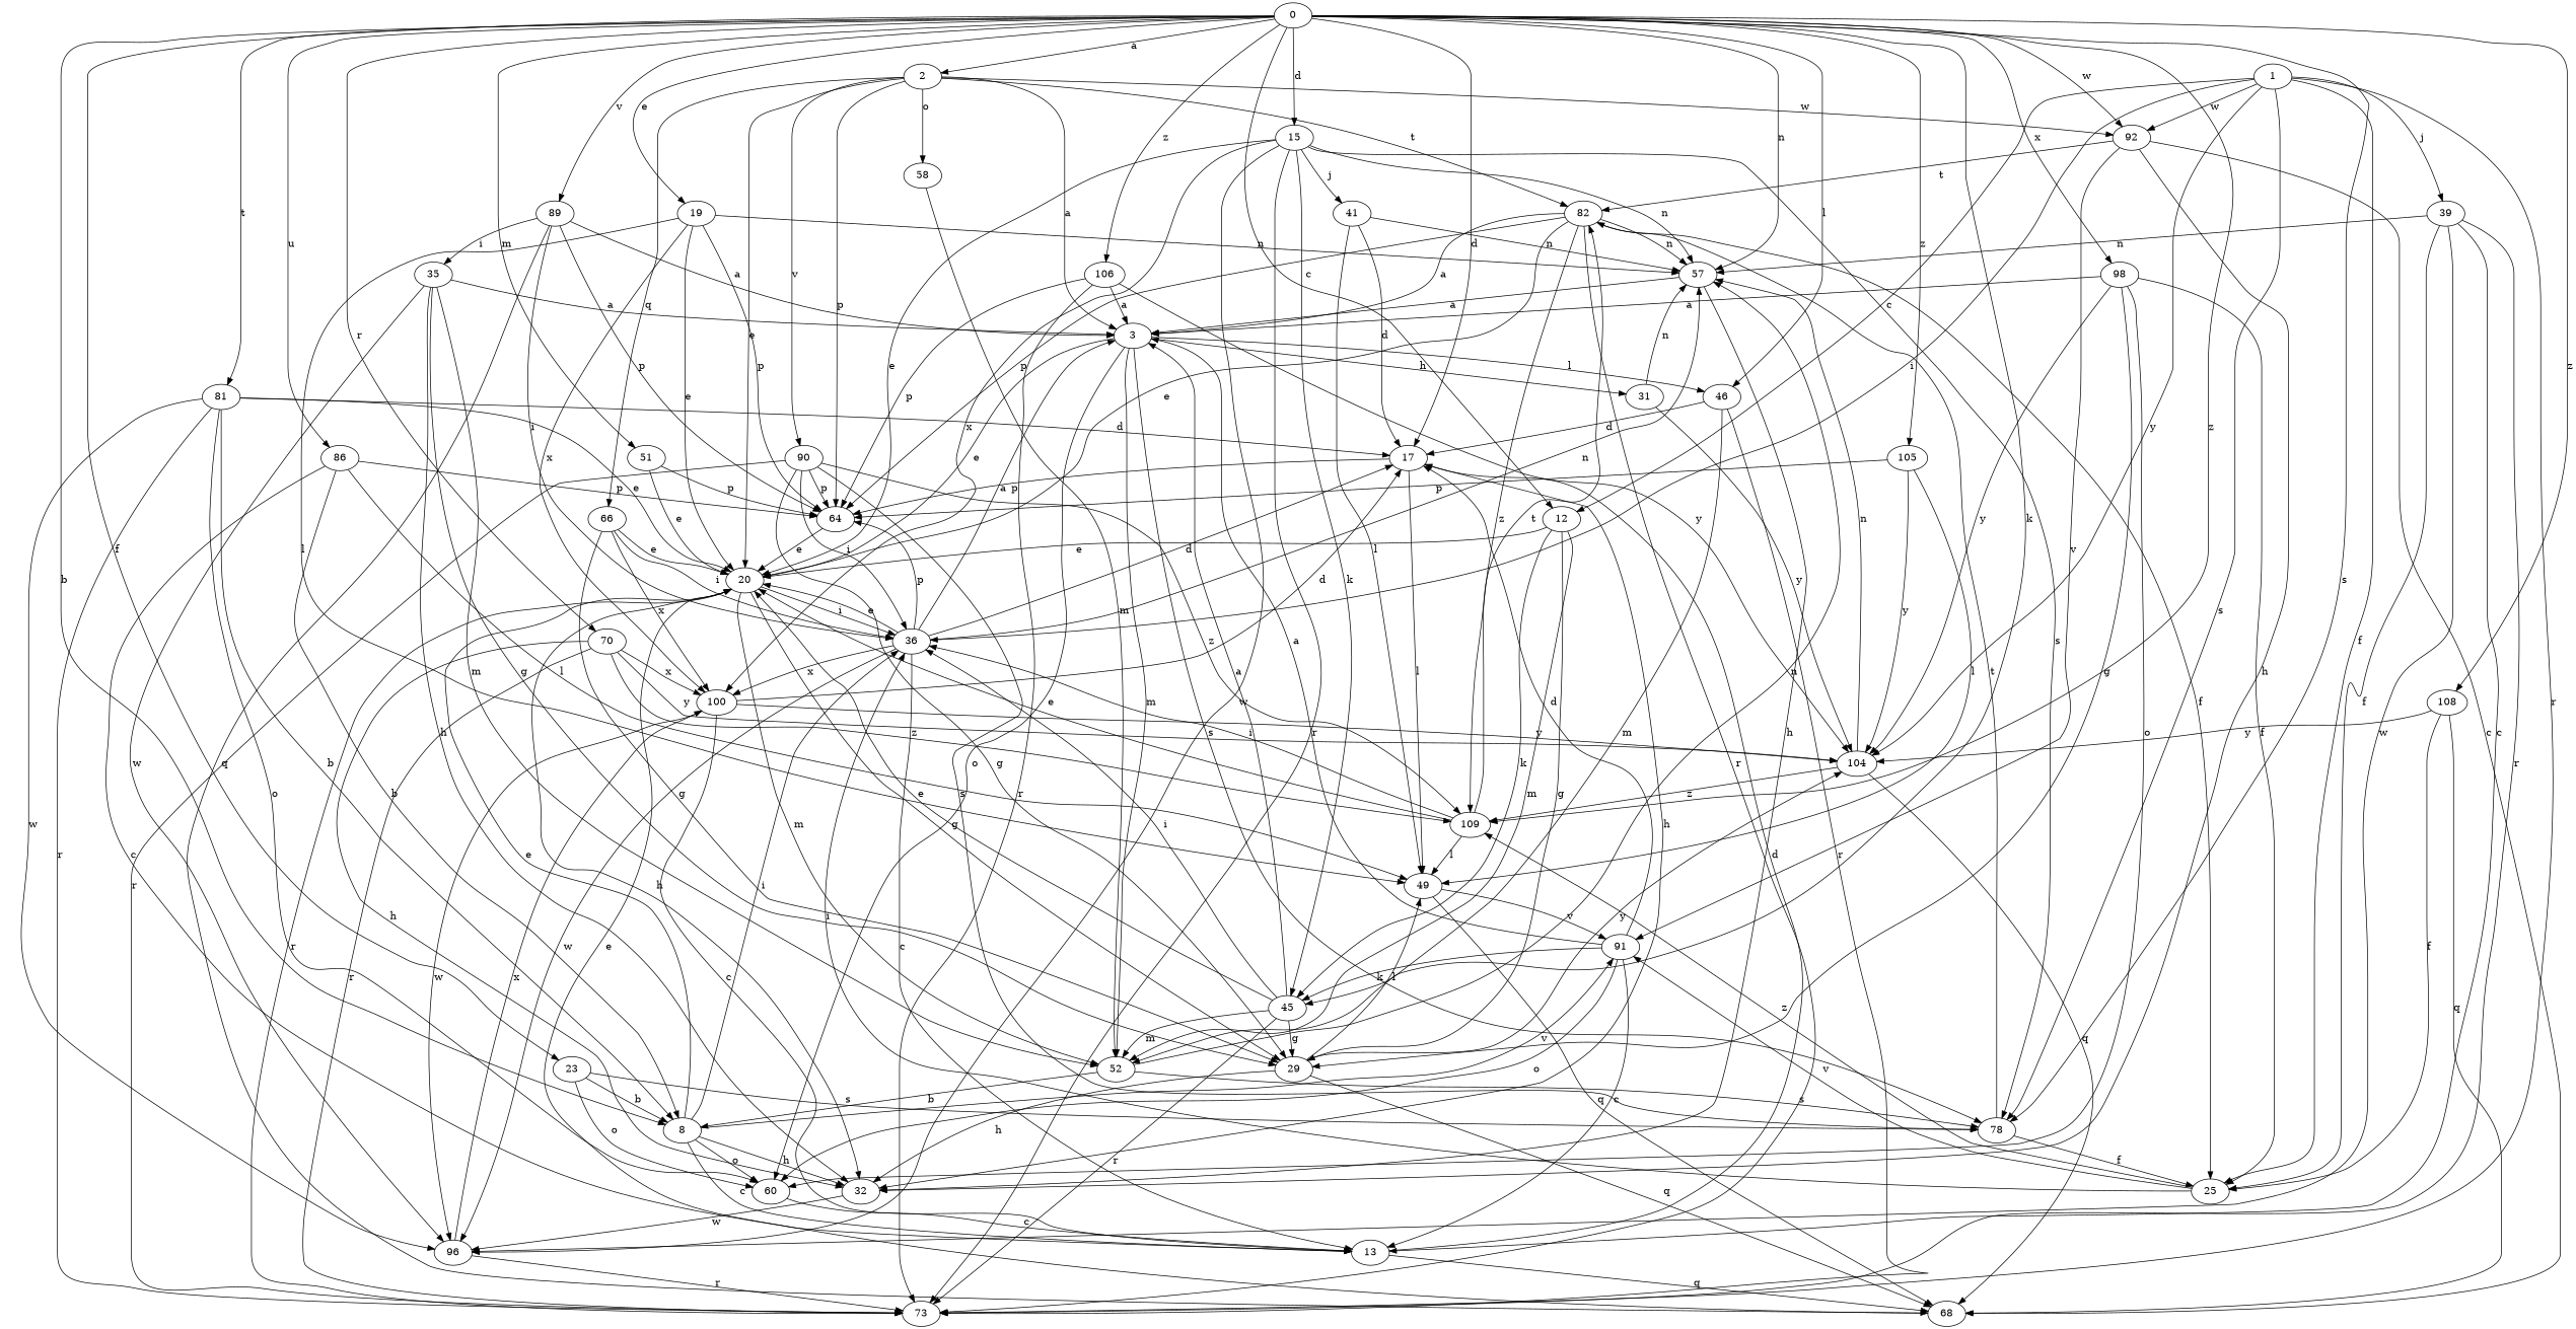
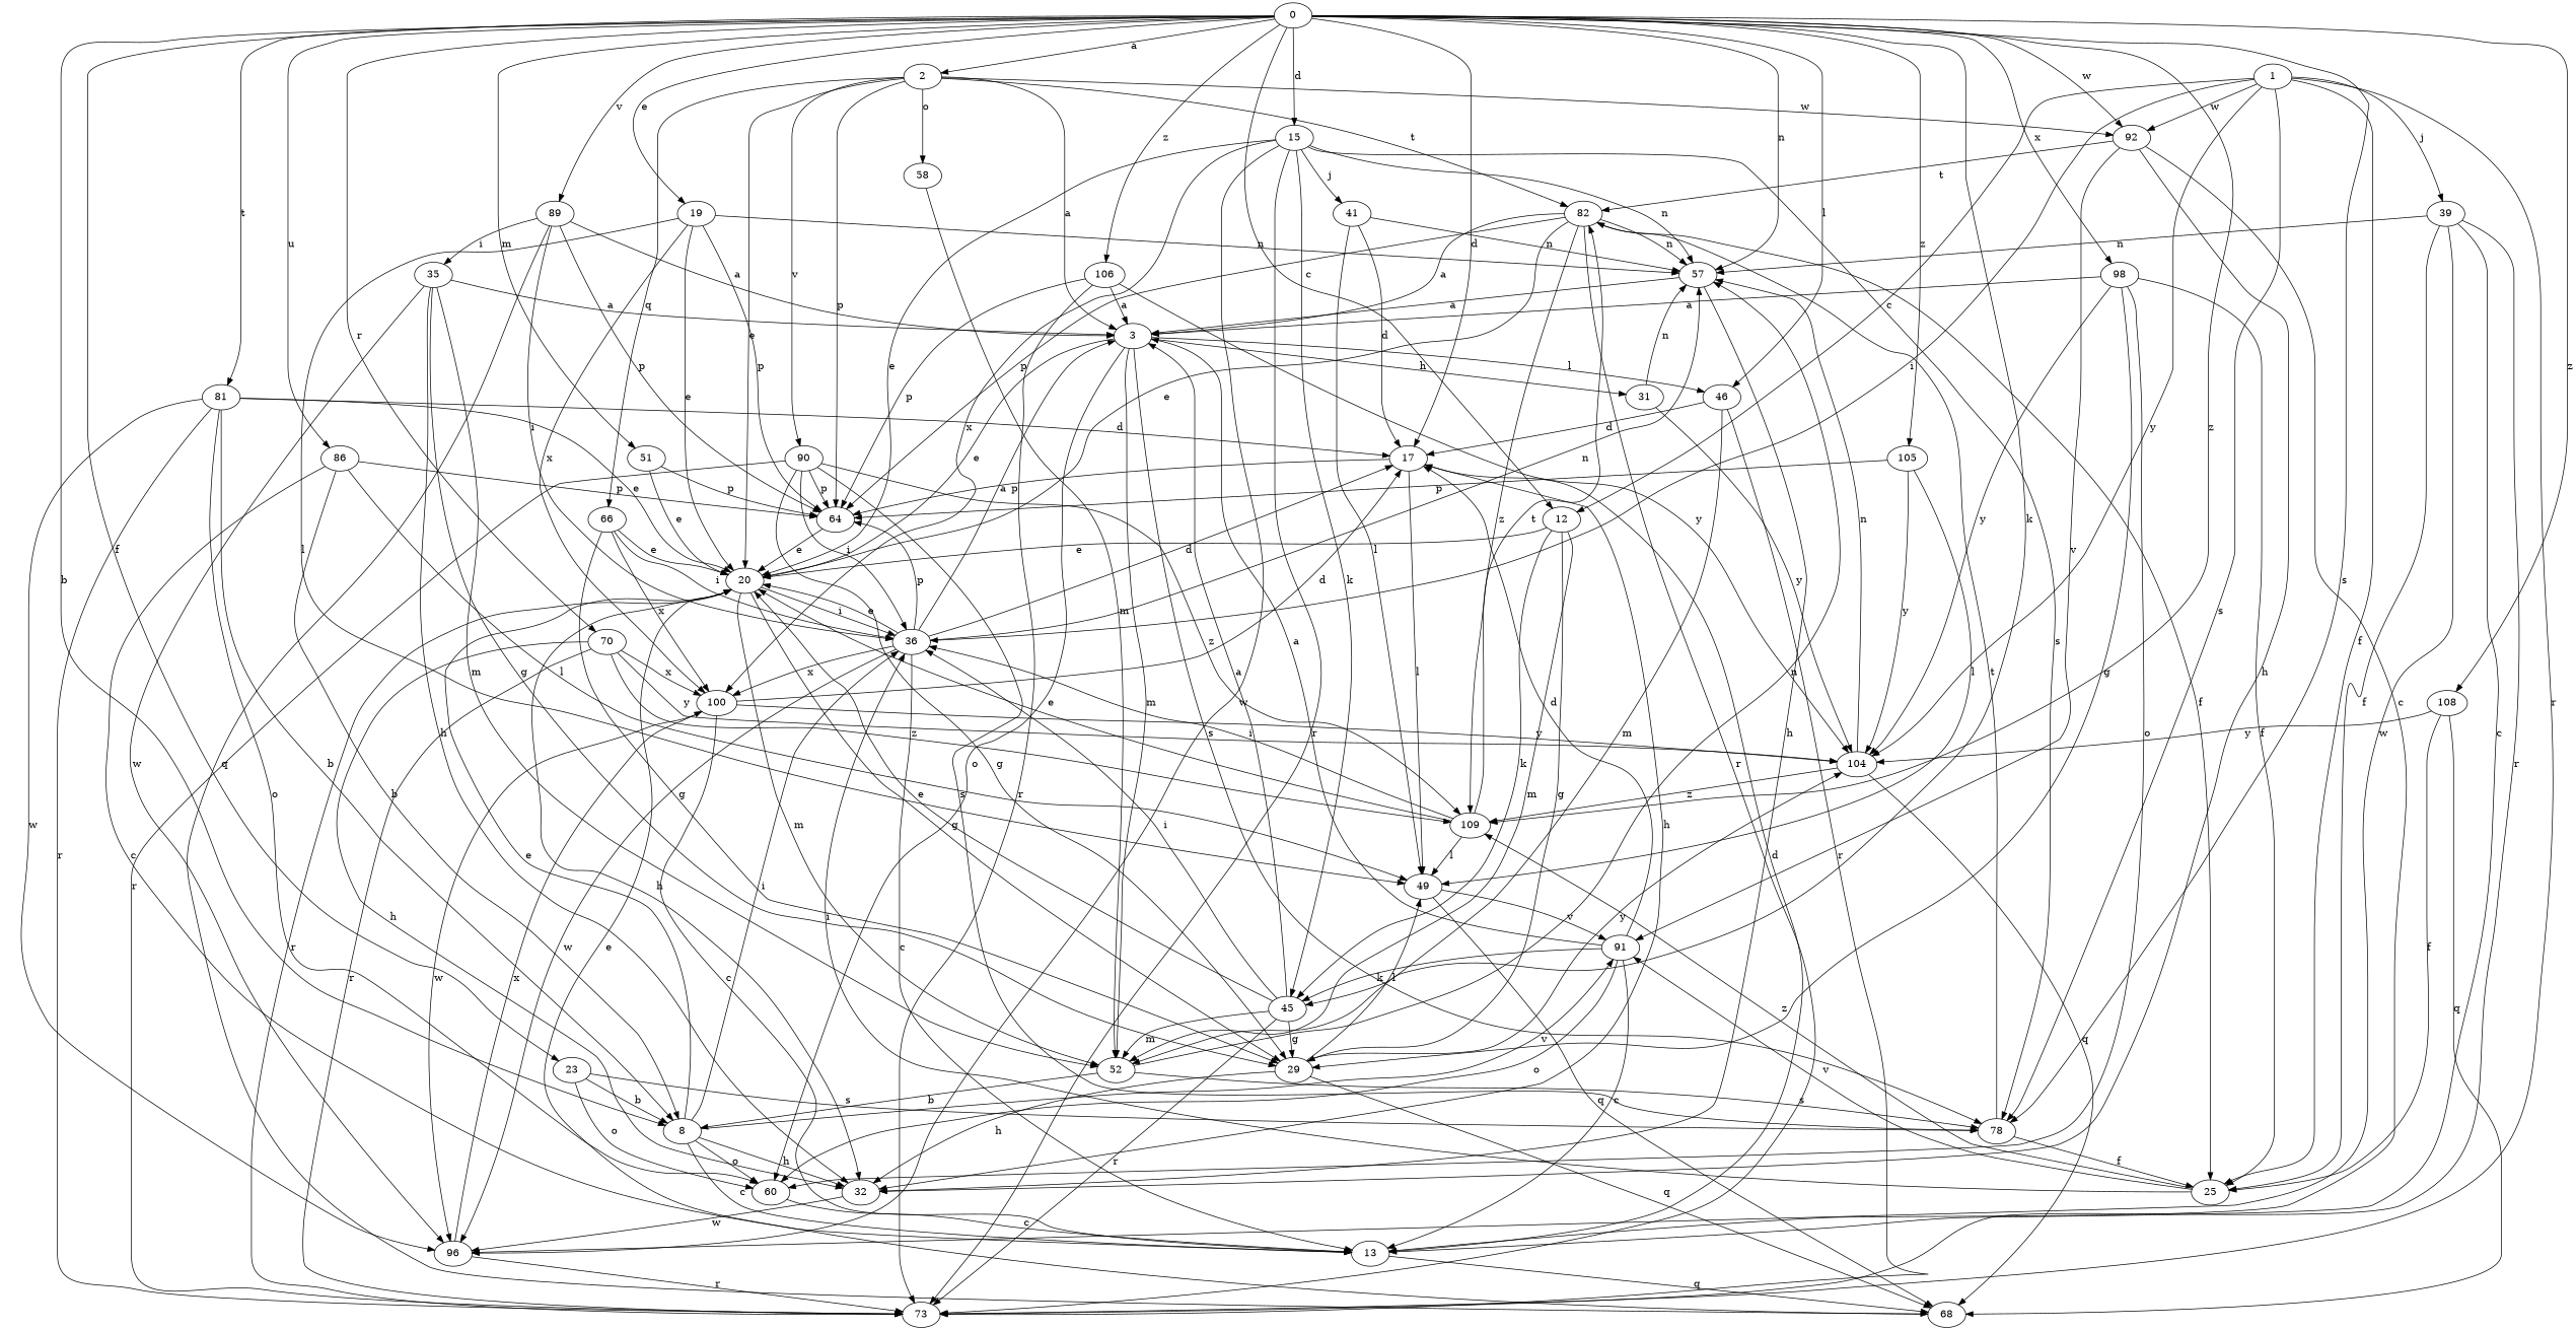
  strict digraph {
    0
    2
    8
    12
    15
    17
    19
    23
    45
    46
    51
    57
    70
    78
    81
    86
    89
    92
    98
    105
    106
    108
    109
    3
    20
    58
    64
    66
    82
    90
    36
    60
    13
    32
    91
    52
    29
    73
    41
    96
    100
    49
    35
    104
    25
    68
    1
    39
    31
    0 -> 2 [label=a]
    0 -> 8 [label=b]
    0 -> 12 [label=c]
    0 -> 15 [label=d]
    0 -> 17 [label=d]
    0 -> 19 [label=e]
    0 -> 23 [label=f]
    0 -> 45 [label=k]
    0 -> 46 [label=l]
    0 -> 51 [label=m]
    0 -> 57 [label=n]
    0 -> 70 [label=r]
    0 -> 78 [label=s]
    0 -> 81 [label=t]
    0 -> 86 [label=u]
    0 -> 89 [label=v]
    0 -> 92 [label=w]
    0 -> 98 [label=x]
    0 -> 105 [label=z]
    0 -> 106 [label=z]
    0 -> 108 [label=z]
    0 -> 109 [label=z]
    2 -> 92 [label=w]
    2 -> 3 [label=a]
    2 -> 20 [label=e]
    2 -> 58 [label=o]
    2 -> 64 [label=p]
    2 -> 66 [label=q]
    2 -> 82 [label=t]
    2 -> 90 [label=v]
    8 -> 20 [label=e]
    8 -> 36 [label=i]
    8 -> 60 [label=o]
    8 -> 13 [label=c]
    8 -> 32 [label=h]
    8 -> 91 [label=v]
    12 -> 45 [label=k]
    12 -> 20 [label=e]
    12 -> 52 [label=m]
    12 -> 29 [label=g]
    15 -> 45 [label=k]
    15 -> 57 [label=n]
    15 -> 78 [label=s]
    15 -> 20 [label=e]
    15 -> 73 [label=r]
    15 -> 41 [label=j]
    15 -> 96 [label=w]
    15 -> 100 [label=x]
    17 -> 64 [label=p]
    17 -> 32 [label=h]
    17 -> 49 [label=l]
    19 -> 57 [label=n]
    19 -> 20 [label=e]
    19 -> 64 [label=p]
    19 -> 100 [label=x]
    19 -> 49 [label=l]
    23 -> 8 [label=b]
    23 -> 78 [label=s]
    23 -> 60 [label=o]
    45 -> 3 [label=a]
    45 -> 20 [label=e]
    45 -> 36 [label=i]
    45 -> 52 [label=m]
    45 -> 29 [label=g]
    45 -> 73 [label=r]
    46 -> 17 [label=d]
    46 -> 52 [label=m]
    46 -> 73 [label=r]
    51 -> 20 [label=e]
    51 -> 64 [label=p]
    57 -> 3 [label=a]
    57 -> 32 [label=h]
    70 -> 109 [label=z]
    70 -> 32 [label=h]
    70 -> 73 [label=r]
    70 -> 100 [label=x]
    70 -> 104 [label=y]
    78 -> 82 [label=t]
    78 -> 25 [label=f]
    81 -> 8 [label=b]
    81 -> 17 [label=d]
    81 -> 20 [label=e]
    81 -> 60 [label=o]
    81 -> 73 [label=r]
    81 -> 96 [label=w]
    86 -> 8 [label=b]
    86 -> 64 [label=p]
    86 -> 13 [label=c]
    86 -> 49 [label=l]
    89 -> 3 [label=a]
    89 -> 64 [label=p]
    89 -> 36 [label=i]
    89 -> 35 [label=i]
    89 -> 68 [label=q]
    92 -> 82 [label=t]
-   92 -> 68 [label=c]
+   92 -> 13 [label=c]
    92 -> 32 [label=h]
    92 -> 91 [label=v]
    98 -> 3 [label=a]
    98 -> 60 [label=o]
    98 -> 29 [label=g]
    98 -> 104 [label=y]
    98 -> 25 [label=f]
    105 -> 64 [label=p]
    105 -> 49 [label=l]
    105 -> 104 [label=y]
    106 -> 3 [label=a]
    106 -> 64 [label=p]
    106 -> 73 [label=r]
    106 -> 104 [label=y]
    108 -> 104 [label=y]
    108 -> 25 [label=f]
    108 -> 68 [label=q]
    109 -> 20 [label=e]
    109 -> 82 [label=t]
    109 -> 36 [label=i]
    109 -> 49 [label=l]
    3 -> 46 [label=l]
    3 -> 78 [label=s]
    3 -> 20 [label=e]
    3 -> 60 [label=o]
    3 -> 52 [label=m]
    3 -> 31 [label=h]
    20 -> 36 [label=i]
    20 -> 32 [label=h]
    20 -> 52 [label=m]
    20 -> 29 [label=g]
    20 -> 73 [label=r]
    58 -> 52 [label=m]
    64 -> 20 [label=e]
    66 -> 20 [label=e]
    66 -> 36 [label=i]
    66 -> 29 [label=g]
    66 -> 100 [label=x]
    82 -> 57 [label=n]
    82 -> 109 [label=z]
    82 -> 3 [label=a]
    82 -> 20 [label=e]
    82 -> 64 [label=p]
    82 -> 73 [label=r]
    82 -> 25 [label=f]
    90 -> 78 [label=s]
    90 -> 109 [label=z]
    90 -> 64 [label=p]
    90 -> 36 [label=i]
    90 -> 29 [label=g]
    90 -> 73 [label=r]
    36 -> 17 [label=d]
    36 -> 57 [label=n]
    36 -> 3 [label=a]
    36 -> 20 [label=e]
    36 -> 64 [label=p]
    36 -> 13 [label=c]
    36 -> 96 [label=w]
    36 -> 100 [label=x]
    60 -> 13 [label=c]
    13 -> 17 [label=d]
    13 -> 68 [label=q]
    32 -> 96 [label=w]
    91 -> 17 [label=d]
    91 -> 45 [label=k]
    91 -> 3 [label=a]
    91 -> 60 [label=o]
    91 -> 13 [label=c]
    52 -> 8 [label=b]
    52 -> 57 [label=n]
    52 -> 78 [label=s]
    29 -> 32 [label=h]
    29 -> 49 [label=l]
    29 -> 104 [label=y]
    29 -> 68 [label=q]
    41 -> 17 [label=d]
    41 -> 57 [label=n]
    41 -> 49 [label=l]
    96 -> 73 [label=r]
    96 -> 100 [label=x]
    100 -> 17 [label=d]
    100 -> 13 [label=c]
    100 -> 96 [label=w]
    100 -> 104 [label=y]
    49 -> 91 [label=v]
    49 -> 68 [label=q]
    35 -> 3 [label=a]
    35 -> 32 [label=h]
    35 -> 52 [label=m]
    35 -> 29 [label=g]
    35 -> 96 [label=w]
    104 -> 57 [label=n]
    104 -> 109 [label=z]
    104 -> 68 [label=q]
    25 -> 109 [label=z]
    25 -> 36 [label=i]
    25 -> 91 [label=v]
    68 -> 20 [label=e]
    1 -> 12 [label=c]
    1 -> 78 [label=s]
    1 -> 92 [label=w]
    1 -> 36 [label=i]
    1 -> 73 [label=r]
    1 -> 104 [label=y]
    1 -> 25 [label=f]
    1 -> 39 [label=j]
    39 -> 57 [label=n]
    39 -> 13 [label=c]
    39 -> 73 [label=r]
    39 -> 96 [label=w]
    39 -> 25 [label=f]
    31 -> 57 [label=n]
    31 -> 104 [label=y]
  }
